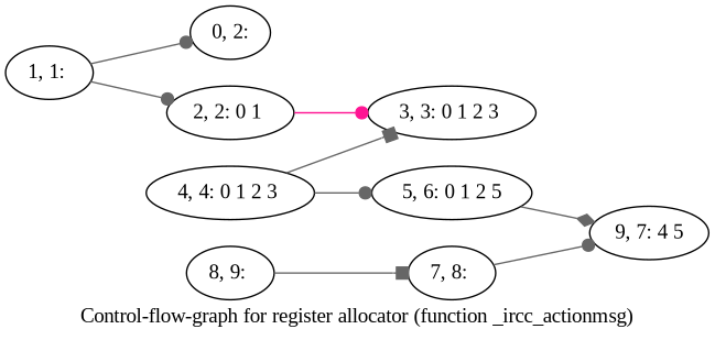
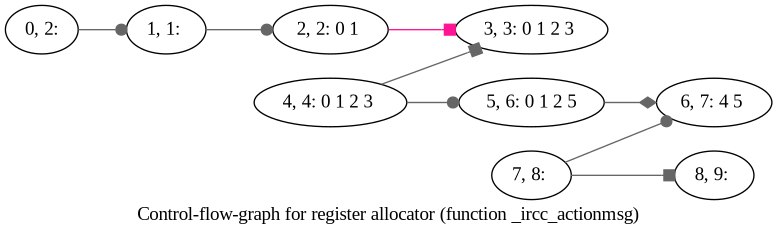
  digraph {
    fontname="Liberation Serif"
    label="Control-flow-graph for register allocator (function _ircc_actionmsg)"
    rankdir=LR
    node [fontname="Liberation Serif"]
    edge [arrowhead=dot color=gray40 fontname="Liberation Serif"]
    n1 [label="0, 2:"]
    n2 [label="1, 1: "]
    n3 [label="2, 2: 0 1 "]
    n4 [label="3, 3: 0 1 2 3 "]
    n5 [label="4, 4: 0 1 2 3 "]
    n6 [label="5, 6: 0 1 2 5"]
-   n7 [label="9, 7: 4 5"]
+   n7 [label="6, 7: 4 5 "]
    n8 [label="7, 8: "]
    n9 [label="8, 9: "]
-   n2 -> n1
+   n1 -> n2
    n2 -> n3
-   n3 -> n4 [color=deeppink]
+   n3 -> n4 [arrowhead=box color=deeppink]
    n5 -> n4 [arrowhead=box]
    n5 -> n6
    n6 -> n7 [arrowhead=diamond]
    n8 -> n7
-   n9 -> n8 [arrowhead=box]
+   n8 -> n9 [arrowhead=box]
  }
